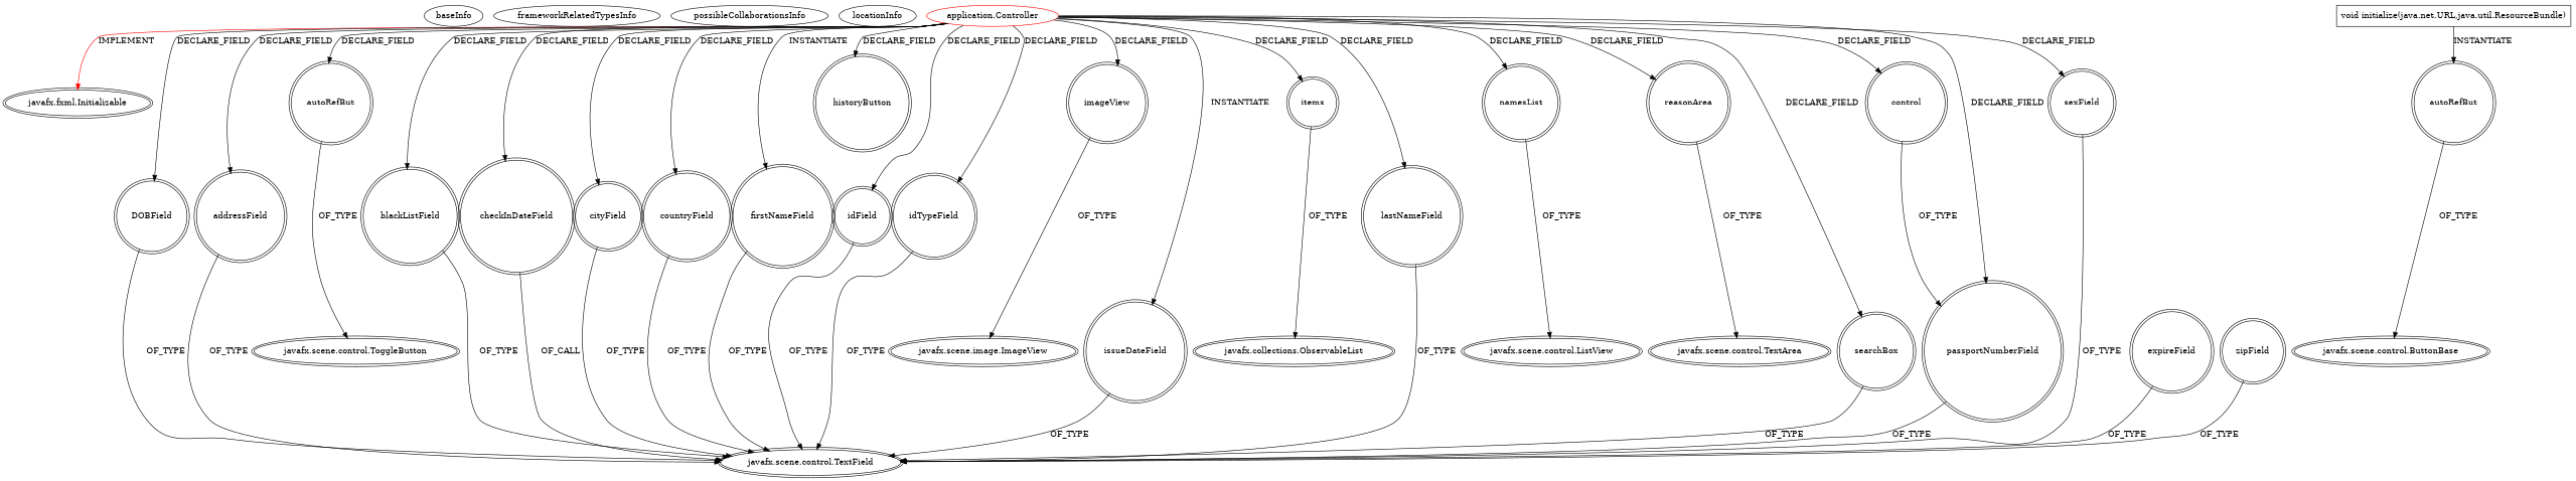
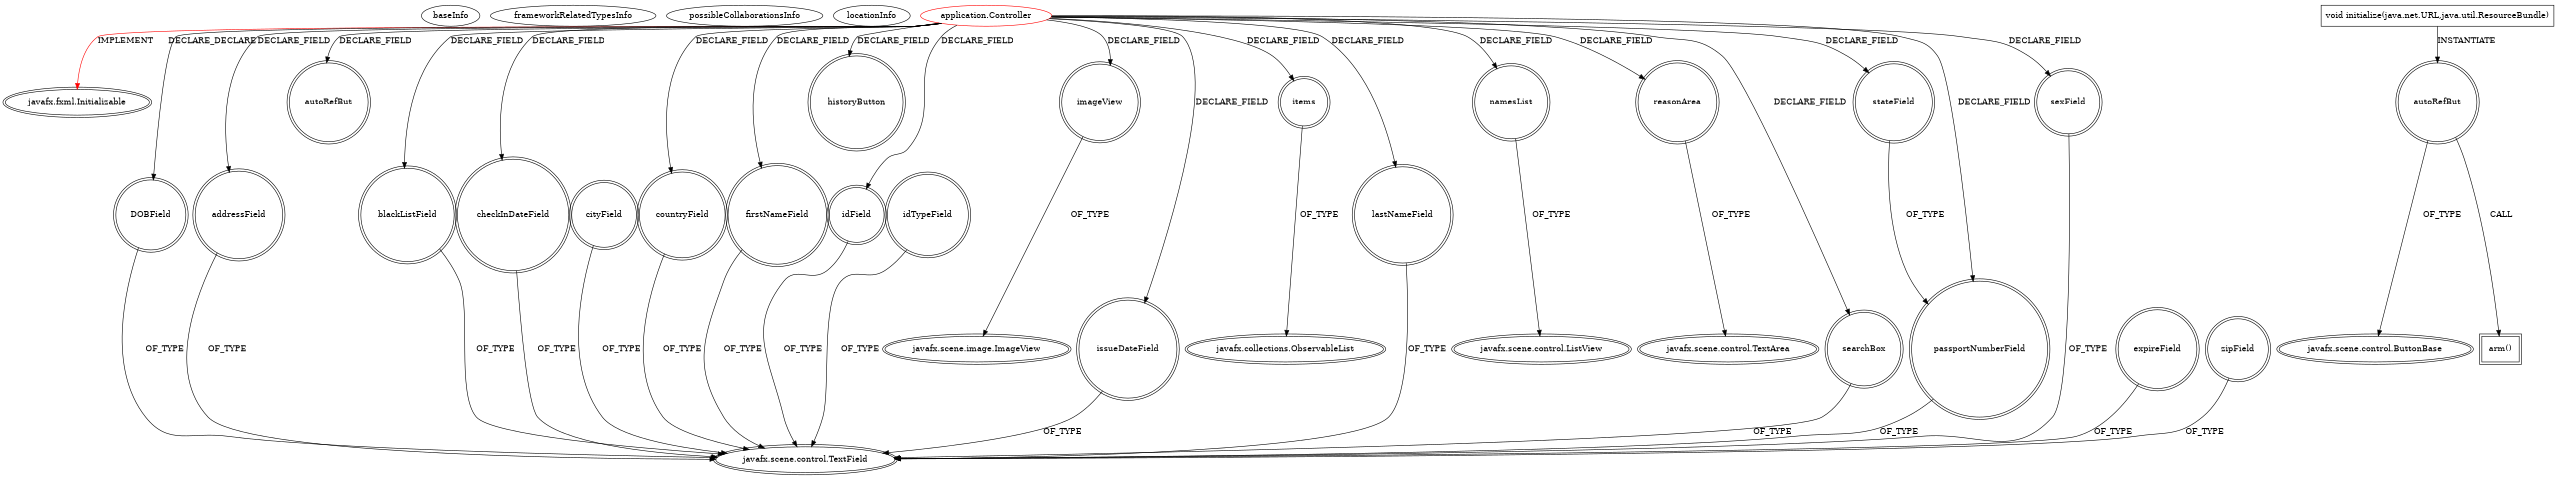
  digraph {
    node [isFrameworkType=true vertexType=FIELD_DECLARATION peripheries=2 shape=circle]
    baseInfo [category=extension_graph graphId=2592 isAnonymous=false possibleRelation=false isFrameworkType="" vertexType="" peripheries="" shape=""]
    frameworkRelatedTypesInfo [0="javafx.fxml.Initializable" isFrameworkType="" vertexType="" peripheries="" shape=""]
    possibleCollaborationsInfo [isFrameworkType="" vertexType="" peripheries="" shape=""]
    locationInfo [contextSignature=Controller filePath="/ducknoise-TTI-Scanner/TTI-Scanner-master/TTI_Scanner/src/application/Controller.java" graphId=2592 projectName="ducknoise-TTI-Scanner" isFrameworkType="" vertexType="" peripheries="" shape=""]
    n5 [color=red isFrameworkType=false label="application.Controller" vertexType=ROOT_CLIENT_CLASS_DECLARATION peripheries="" shape=""]
    n6 [label="javafx.fxml.Initializable" vertexType=FRAMEWORK_INTERFACE_TYPE shape=""]
    n7 [label=DOBField]
    n8 [label=addressField]
    n9 [label=autoRefBut]
    n10 [label=blackListField]
    n11 [label=checkInDateField]
    n12 [label=cityField]
    n13 [label=countryField]
    n14 [label=firstNameField]
    n15 [label=historyButton]
    n16 [label=idField]
    n17 [label=idTypeField]
    n18 [label=imageView]
    n19 [label=issueDateField]
    n20 [label=items]
    n21 [label=lastNameField]
    n22 [label=namesList]
    n23 [label=passportNumberField]
    n24 [label=reasonArea]
    n25 [label=searchBox]
    n26 [label=sexField]
-   n27 [label=control]
+   n27 [label=stateField]
    n28 [label="javafx.scene.control.TextField" vertexType=FRAMEWORK_CLASS_TYPE shape=""]
-   n29 [label="javafx.scene.control.ToggleButton" vertexType=FRAMEWORK_CLASS_TYPE shape=""]
    n30 [label=expireField]
    n31 [label="javafx.scene.image.ImageView" vertexType=FRAMEWORK_CLASS_TYPE shape=""]
    n32 [label="javafx.collections.ObservableList" vertexType=FRAMEWORK_INTERFACE_TYPE shape=""]
    n33 [label="javafx.scene.control.ListView" vertexType=FRAMEWORK_CLASS_TYPE shape=""]
    n34 [label="javafx.scene.control.TextArea" vertexType=FRAMEWORK_CLASS_TYPE shape=""]
    n35 [label=zipField]
    n36 [isFrameworkType=false label="void initialize(java.net.URL,java.util.ResourceBundle)" shape=box vertexType=OVERRIDING_METHOD_DECLARATION peripheries=""]
    n37 [label=autoRefBut vertexType=VARIABLE_EXPRESION]
    n38 [label="javafx.scene.control.ButtonBase" vertexType=FRAMEWORK_CLASS_TYPE shape=""]
+   n39 [label="arm()" shape=box vertexType=INSIDE_CALL]
    n5 -> n6 [color=red label=IMPLEMENT]
-   n5 -> n7 [label=DECLARE_FIELD]
+   n5 -> n7 [label=DECLARE_DECLARE]
    n5 -> n8 [label=DECLARE_FIELD]
    n5 -> n9 [label=DECLARE_FIELD]
    n5 -> n10 [label=DECLARE_FIELD]
    n5 -> n11 [label=DECLARE_FIELD]
-   n5 -> n12 [label=DECLARE_FIELD]
    n5 -> n13 [label=DECLARE_FIELD]
-   n5 -> n14 [label=INSTANTIATE]
+   n5 -> n14 [label=DECLARE_FIELD]
    n5 -> n15 [label=DECLARE_FIELD]
    n5 -> n16 [label=DECLARE_FIELD]
-   n5 -> n17 [label=DECLARE_FIELD]
    n5 -> n18 [label=DECLARE_FIELD]
-   n5 -> n19 [label=INSTANTIATE]
+   n5 -> n19 [label=DECLARE_FIELD]
    n5 -> n20 [label=DECLARE_FIELD]
    n5 -> n21 [label=DECLARE_FIELD]
    n5 -> n22 [label=DECLARE_FIELD]
    n5 -> n23 [label=DECLARE_FIELD]
    n5 -> n24 [label=DECLARE_FIELD]
    n5 -> n25 [label=DECLARE_FIELD]
    n5 -> n26 [label=DECLARE_FIELD]
    n5 -> n27 [label=DECLARE_FIELD]
    n7 -> n28 [label=OF_TYPE]
    n8 -> n28 [label=OF_TYPE]
-   n9 -> n29 [label=OF_TYPE]
    n10 -> n28 [label=OF_TYPE]
-   n11 -> n28 [label=OF_CALL]
+   n11 -> n28 [label=OF_TYPE]
    n12 -> n28 [label=OF_TYPE]
    n13 -> n28 [label=OF_TYPE]
    n14 -> n28 [label=OF_TYPE]
    n16 -> n28 [label=OF_TYPE]
    n17 -> n28 [label=OF_TYPE]
    n18 -> n31 [label=OF_TYPE]
    n19 -> n28 [label=OF_TYPE]
    n20 -> n32 [label=OF_TYPE]
    n21 -> n28 [label=OF_TYPE]
    n22 -> n33 [label=OF_TYPE]
    n23 -> n28 [label=OF_TYPE]
    n24 -> n34 [label=OF_TYPE]
    n25 -> n28 [label=OF_TYPE]
    n26 -> n28 [label=OF_TYPE]
    n27 -> n23 [label=OF_TYPE]
    n30 -> n28 [label=OF_TYPE]
    n35 -> n28 [label=OF_TYPE]
    n36 -> n37 [label=INSTANTIATE]
    n37 -> n38 [label=OF_TYPE]
+   n37 -> n39 [label=CALL]
  }
